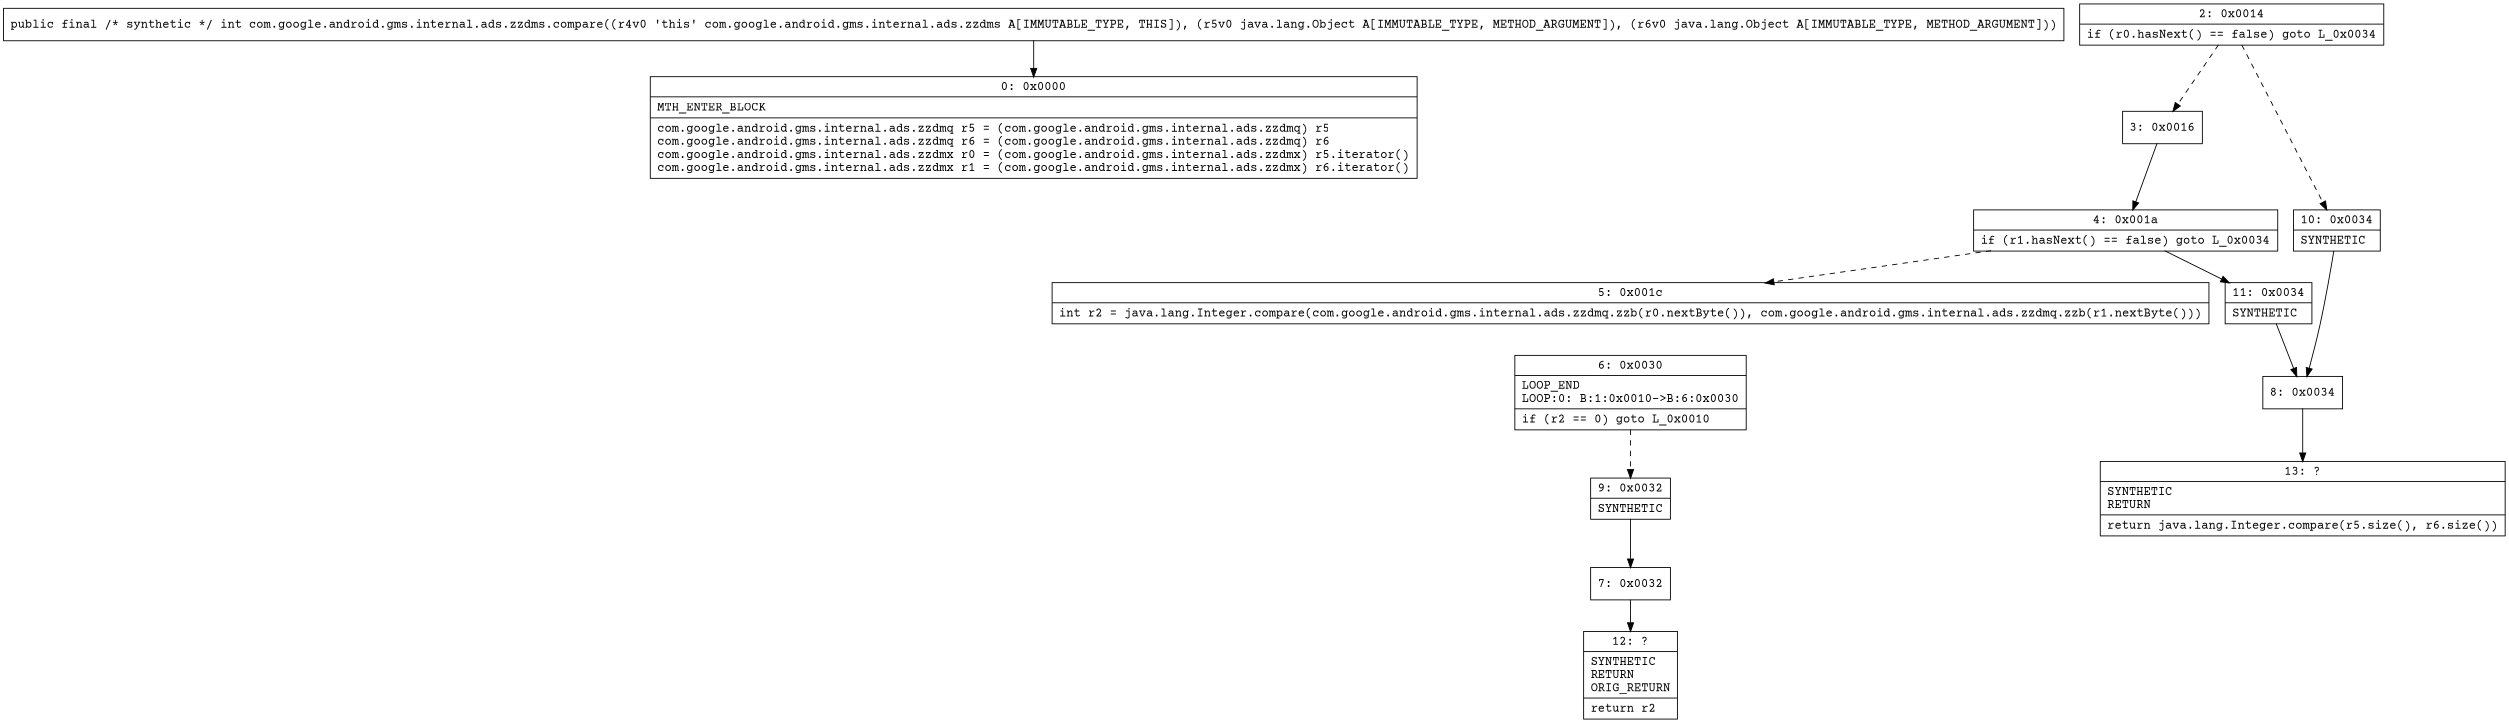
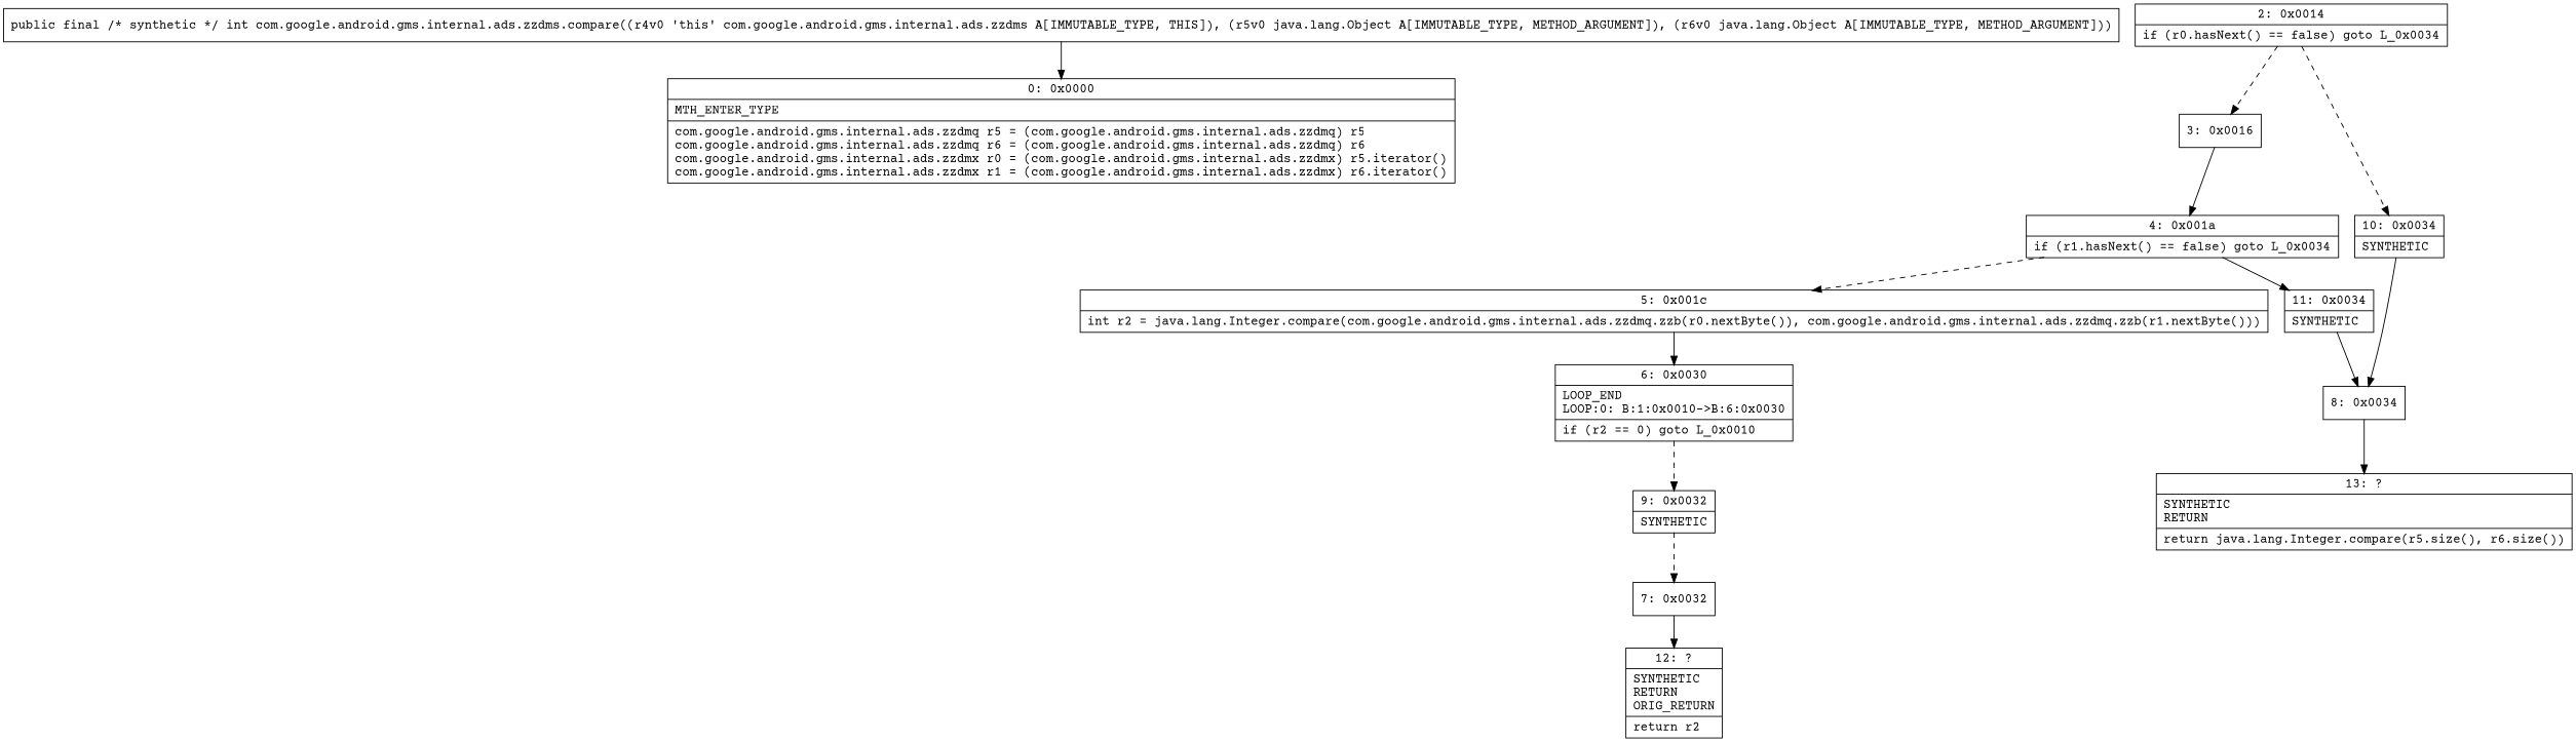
  digraph {
    fontname="Courier Prime"
    node [fontname="Courier Prime" shape=record]
    edge [fontname="Courier Prime"]
-   n1 [label="{0\:\ 0x0000|MTH_ENTER_BLOCK\l|com.google.android.gms.internal.ads.zzdmq r5 = (com.google.android.gms.internal.ads.zzdmq) r5\lcom.google.android.gms.internal.ads.zzdmq r6 = (com.google.android.gms.internal.ads.zzdmq) r6\lcom.google.android.gms.internal.ads.zzdmx r0 = (com.google.android.gms.internal.ads.zzdmx) r5.iterator()\lcom.google.android.gms.internal.ads.zzdmx r1 = (com.google.android.gms.internal.ads.zzdmx) r6.iterator()\l}"]
+   n1 [label="{0\:\ 0x0000|MTH_ENTER_TYPE\l|com.google.android.gms.internal.ads.zzdmq r5 = (com.google.android.gms.internal.ads.zzdmq) r5\lcom.google.android.gms.internal.ads.zzdmq r6 = (com.google.android.gms.internal.ads.zzdmq) r6\lcom.google.android.gms.internal.ads.zzdmx r0 = (com.google.android.gms.internal.ads.zzdmx) r5.iterator()\lcom.google.android.gms.internal.ads.zzdmx r1 = (com.google.android.gms.internal.ads.zzdmx) r6.iterator()\l}"]
    n2 [label="{2\:\ 0x0014|if (r0.hasNext() == false) goto L_0x0034\l}"]
    n3 [label="{3\:\ 0x0016}"]
    n4 [label="{10\:\ 0x0034|SYNTHETIC\l}"]
    n5 [label="{4\:\ 0x001a|if (r1.hasNext() == false) goto L_0x0034\l}"]
    n6 [label="{8\:\ 0x0034}"]
    n7 [label="{5\:\ 0x001c|int r2 = java.lang.Integer.compare(com.google.android.gms.internal.ads.zzdmq.zzb(r0.nextByte()), com.google.android.gms.internal.ads.zzdmq.zzb(r1.nextByte()))\l}"]
    n8 [label="{11\:\ 0x0034|SYNTHETIC\l}"]
    n9 [label="{6\:\ 0x0030|LOOP_END\lLOOP:0: B:1:0x0010\-\>B:6:0x0030\l|if (r2 == 0) goto L_0x0010\l}"]
    n10 [label="{9\:\ 0x0032|SYNTHETIC\l}"]
    n11 [label="{7\:\ 0x0032}"]
    n12 [label="{12\:\ ?|SYNTHETIC\lRETURN\lORIG_RETURN\l|return r2\l}"]
    n13 [label="{13\:\ ?|SYNTHETIC\lRETURN\l|return java.lang.Integer.compare(r5.size(), r6.size())\l}"]
    n14 [label="{public final \/* synthetic *\/ int com.google.android.gms.internal.ads.zzdms.compare((r4v0 'this' com.google.android.gms.internal.ads.zzdms A[IMMUTABLE_TYPE, THIS]), (r5v0 java.lang.Object A[IMMUTABLE_TYPE, METHOD_ARGUMENT]), (r6v0 java.lang.Object A[IMMUTABLE_TYPE, METHOD_ARGUMENT])) }"]
    n2 -> n3 [style=dashed]
    n2 -> n4 [style=dashed]
    n3 -> n5
    n4 -> n6
    n5 -> n7 [style=dashed]
    n5 -> n8
    n6 -> n13
+   n7 -> n9
    n8 -> n6
    n9 -> n10 [style=dashed]
-   n10 -> n11
+   n10 -> n11 [style=dashed]
    n11 -> n12
    n14 -> n1
  }
